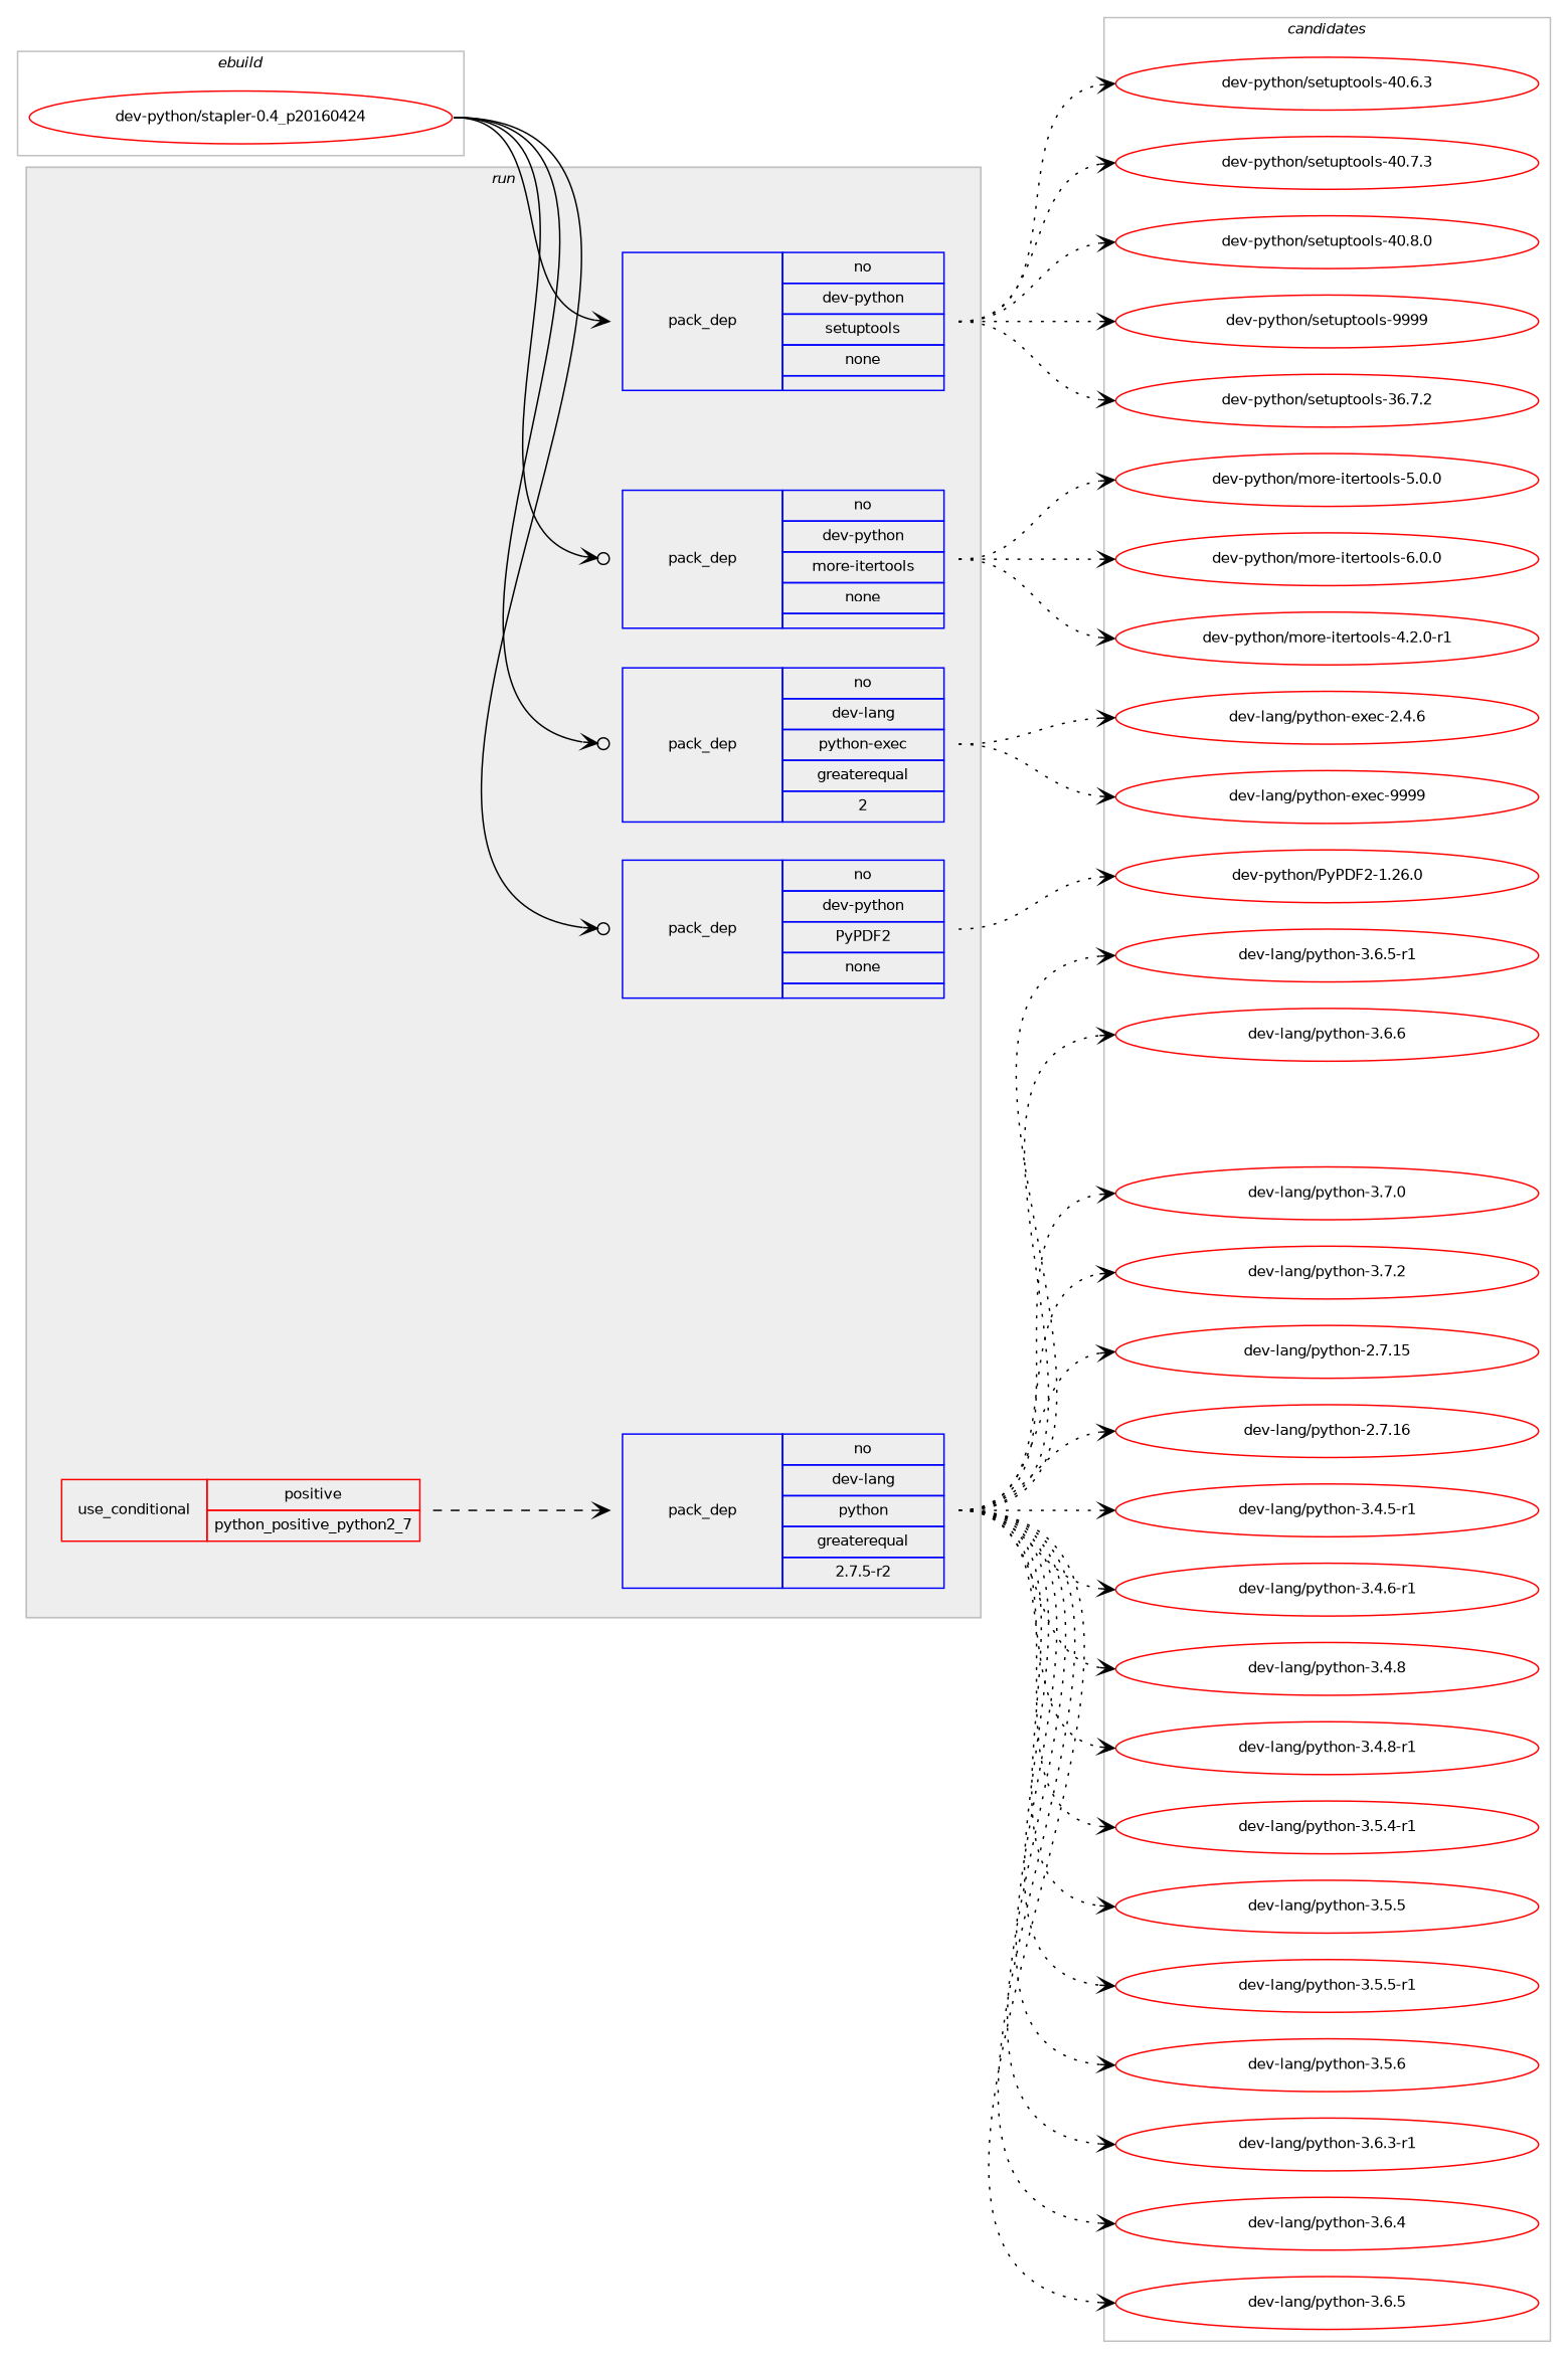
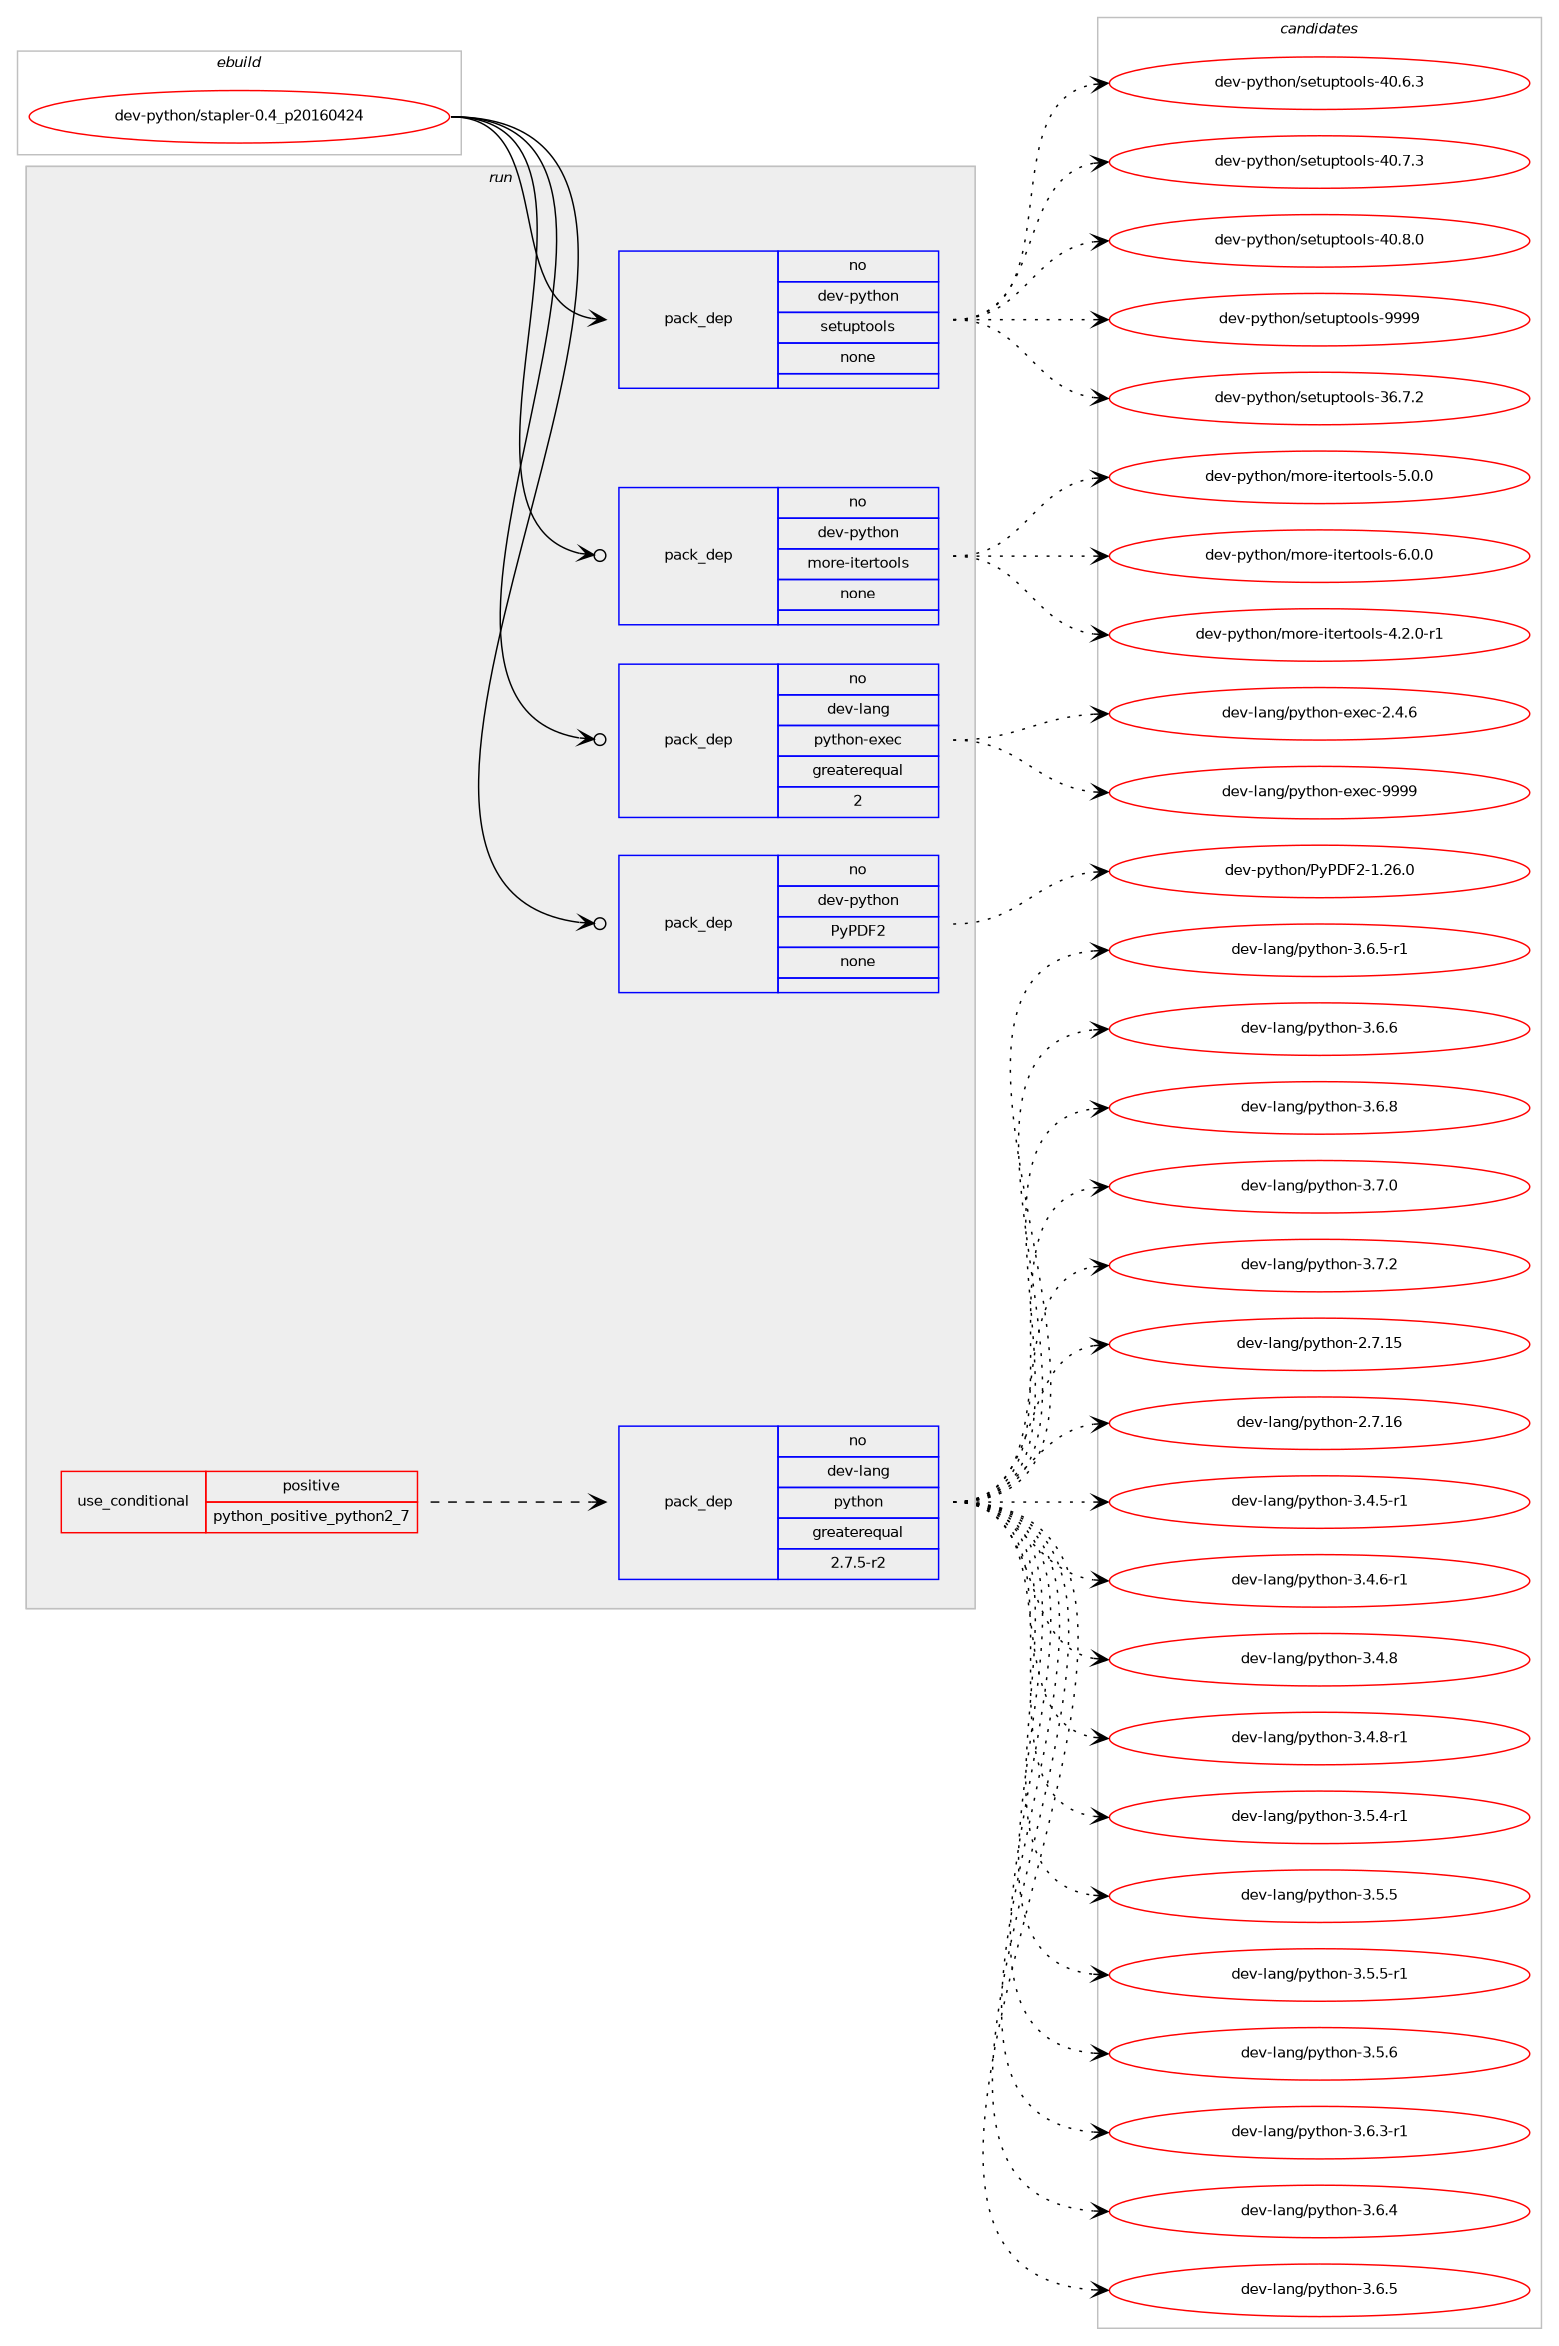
  digraph {
    compound=true
    concentrate=true
    fontname=Helvetica
    fontsize=10
    newrank=true
    rankdir=LR
    ranksep=1.5
    node [color=red fontname=Helvetica fontsize=10]
    edge [arrowhead=vee headport=w style=dotted tailport=e weight=100]
    n1 [label="dev-python/stapler-0.4_p20160424" width=4]
    n2 [color=blue label=<<TABLE BORDER="0" CELLBORDER="1" CELLSPACING="0" CELLPADDING="4" WIDTH="220"><TR><TD ROWSPAN="6" CELLPADDING="30">pack_dep</TD></TR><TR><TD WIDTH="110">no</TD></TR><TR><TD>dev-python</TD></TR><TR><TD>setuptools</TD></TR><TR><TD>none</TD></TR><TR><TD></TD></TR></TABLE>> shape=none]
    n3 [color=blue label=<<TABLE BORDER="0" CELLBORDER="1" CELLSPACING="0" CELLPADDING="4" WIDTH="220"><TR><TD ROWSPAN="6" CELLPADDING="30">pack_dep</TD></TR><TR><TD WIDTH="110">no</TD></TR><TR><TD>dev-lang</TD></TR><TR><TD>python</TD></TR><TR><TD>greaterequal</TD></TR><TR><TD>2.7.5-r2</TD></TR></TABLE>> shape=none]
    n4 [label=<<TABLE BORDER="0" CELLBORDER="1" CELLSPACING="0" CELLPADDING="4"><TR><TD ROWSPAN="3" CELLPADDING="10">use_conditional</TD></TR><TR><TD>positive</TD></TR><TR><TD>python_positive_python2_7</TD></TR></TABLE>> shape=none]
    n5 [color=blue label=<<TABLE BORDER="0" CELLBORDER="1" CELLSPACING="0" CELLPADDING="4" WIDTH="220"><TR><TD ROWSPAN="6" CELLPADDING="30">pack_dep</TD></TR><TR><TD WIDTH="110">no</TD></TR><TR><TD>dev-lang</TD></TR><TR><TD>python-exec</TD></TR><TR><TD>greaterequal</TD></TR><TR><TD>2</TD></TR></TABLE>> shape=none]
    n6 [color=blue label=<<TABLE BORDER="0" CELLBORDER="1" CELLSPACING="0" CELLPADDING="4" WIDTH="220"><TR><TD ROWSPAN="6" CELLPADDING="30">pack_dep</TD></TR><TR><TD WIDTH="110">no</TD></TR><TR><TD>dev-python</TD></TR><TR><TD>PyPDF2</TD></TR><TR><TD>none</TD></TR><TR><TD></TD></TR></TABLE>> shape=none]
    n7 [color=blue label=<<TABLE BORDER="0" CELLBORDER="1" CELLSPACING="0" CELLPADDING="4" WIDTH="220"><TR><TD ROWSPAN="6" CELLPADDING="30">pack_dep</TD></TR><TR><TD WIDTH="110">no</TD></TR><TR><TD>dev-python</TD></TR><TR><TD>more-itertools</TD></TR><TR><TD>none</TD></TR><TR><TD></TD></TR></TABLE>> shape=none]
    n8 [label="dev-python/setuptools-36.7.2" width=4]
    n9 [label="dev-python/setuptools-40.6.3" width=4]
    n10 [label="dev-python/setuptools-40.7.3" width=4]
    n11 [label="dev-python/setuptools-40.8.0" width=4]
    n12 [label="dev-python/setuptools-9999" width=4]
    n13 [label="dev-lang/python-2.7.15" width=4]
    n14 [label="dev-lang/python-2.7.16" width=4]
    n15 [label="dev-lang/python-3.4.5-r1" width=4]
    n16 [label="dev-lang/python-3.4.6-r1" width=4]
    n17 [label="dev-lang/python-3.4.8" width=4]
    n18 [label="dev-lang/python-3.4.8-r1" width=4]
    n19 [label="dev-lang/python-3.5.4-r1" width=4]
    n20 [label="dev-lang/python-3.5.5" width=4]
    n21 [label="dev-lang/python-3.5.5-r1" width=4]
    n22 [label="dev-lang/python-3.5.6" width=4]
    n23 [label="dev-lang/python-3.6.3-r1" width=4]
    n24 [label="dev-lang/python-3.6.4" width=4]
    n25 [label="dev-lang/python-3.6.5" width=4]
    n26 [label="dev-lang/python-3.6.5-r1" width=4]
    n27 [label="dev-lang/python-3.6.6" width=4]
+   n28 [label="dev-lang/python-3.6.8" width=4]
    n29 [label="dev-lang/python-3.7.0" width=4]
    n30 [label="dev-lang/python-3.7.2" width=4]
    n31 [label="dev-lang/python-exec-2.4.6" width=4]
    n32 [label="dev-lang/python-exec-9999" width=4]
    n33 [label="dev-python/PyPDF2-1.26.0" width=4]
    n34 [label="dev-python/more-itertools-4.2.0-r1" width=4]
    n35 [label="dev-python/more-itertools-5.0.0" width=4]
    n36 [label="dev-python/more-itertools-6.0.0" width=4]
    subgraph cluster_1 {
      color=gray
      label=<<i>ebuild</i>>
      rank=same
      n1
    }
    subgraph cluster_2 {
      color=gray
      label=<<i>dependencies</i>>
      subgraph cluster_3 {
        color=gray
        fillcolor="#eeeeee"
        label=<<i>compile</i>>
        style=filled
        subgraph sub_4 {
          color=gray
          fillcolor="#eeeeee"
          label=<<i>compile</i>>
          style=filled
          n2
        }
      }
      subgraph cluster_5 {
        color=gray
        fillcolor="#eeeeee"
        label=<<i>compile and run</i>>
        style=filled
        subgraph sub_6 {
          color=gray
          fillcolor="#eeeeee"
          label=<<i>compile and run</i>>
          style=filled
          n4
          subgraph sub_7 {
            color=gray
            fillcolor="#eeeeee"
            label=<<i>compile and run</i>>
            style=filled
            n3
          }
        }
        subgraph sub_8 {
          color=gray
          fillcolor="#eeeeee"
          label=<<i>compile and run</i>>
          style=filled
          n5
        }
        subgraph sub_9 {
          color=gray
          fillcolor="#eeeeee"
          label=<<i>compile and run</i>>
          style=filled
          n6
        }
        subgraph sub_10 {
          color=gray
          fillcolor="#eeeeee"
          label=<<i>compile and run</i>>
          style=filled
          n7
        }
      }
      subgraph cluster_11 {
        color=gray
        fillcolor="#eeeeee"
        label=<<i>run</i>>
        style=filled
      }
    }
    subgraph cluster_12 {
      color=gray
      label=<<i>candidates</i>>
      rank=same
      subgraph sub_13 {
        color=black
        label=<<i>candidates</i>>
        nodesep=1
        rank=same
        n8
        n9
        n10
        n11
        n12
      }
      subgraph sub_14 {
        color=black
        label=<<i>candidates</i>>
        nodesep=1
        rank=same
        n13
        n14
        n15
        n16
        n17
        n18
        n19
        n20
        n21
        n22
        n23
        n24
        n25
        n26
        n27
+       n28
        n29
        n30
      }
      subgraph sub_15 {
        color=black
        label=<<i>candidates</i>>
        nodesep=1
        rank=same
        n31
        n32
      }
      subgraph sub_16 {
        color=black
        label=<<i>candidates</i>>
        nodesep=1
        rank=same
        n33
      }
      subgraph sub_17 {
        color=black
        label=<<i>candidates</i>>
        nodesep=1
        rank=same
        n34
        n35
        n36
      }
    }
    n1 -> n2 [style=solid weight=20]
    n1 -> n5 [arrowhead=odotvee style=solid weight=20]
    n1 -> n6 [arrowhead=odotvee style=solid weight=20]
    n1 -> n7 [arrowhead=odotvee style=solid weight=20]
    n2 -> n8
    n2 -> n9
    n2 -> n10
    n2 -> n11
    n2 -> n12
    n3 -> n13
    n3 -> n14
    n3 -> n15
    n3 -> n16
    n3 -> n17
    n3 -> n18
    n3 -> n19
    n3 -> n20
    n3 -> n21
    n3 -> n22
    n3 -> n23
    n3 -> n24
    n3 -> n25
    n3 -> n26
    n3 -> n27
+   n3 -> n28
    n3 -> n29
    n3 -> n30
    n4 -> n3 [style=dashed weight=20]
    n5 -> n31
    n5 -> n32
    n6 -> n33
    n7 -> n34
    n7 -> n35
    n7 -> n36
  }
